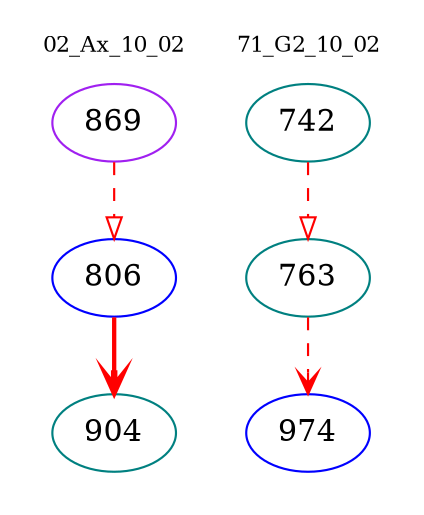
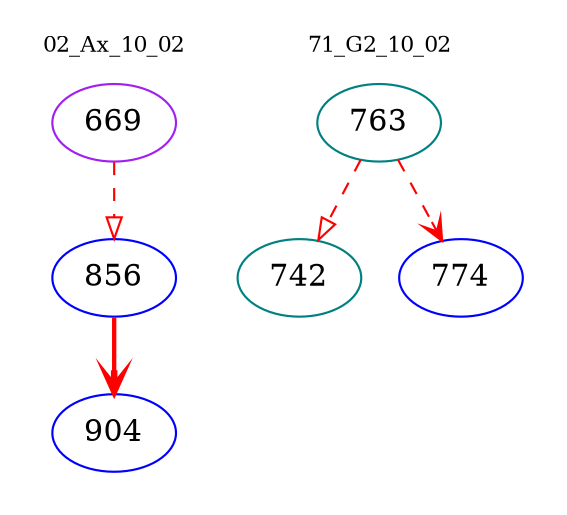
  digraph {
    node [color=blue]
    edge [arrowhead=onormal color=red style=dashed]
-   n1 [color=purple label=869]
-   n2 [label=806]
-   n3 [color=teal label=904]
+   n1 [color=purple label=669]
+   n2 [label=856]
+   n3 [label=904]
    n4 [color=teal label=742]
    n5 [color=teal label=763]
-   n6 [label=974]
+   n6 [label=774]
    subgraph cluster_1 {
      color=white
      fontsize=10
      label="02_Ax_10_02"
      n1
      n2
      n3
    }
    subgraph cluster_2 {
      color=white
      fontsize=10
      label="71_G2_10_02"
      n4
      n5
      n6
    }
    n1 -> n2
    n2 -> n3 [arrowhead=vee style=bold]
-   n4 -> n5
+   n5 -> n4
    n5 -> n6 [arrowhead=vee]
  }
